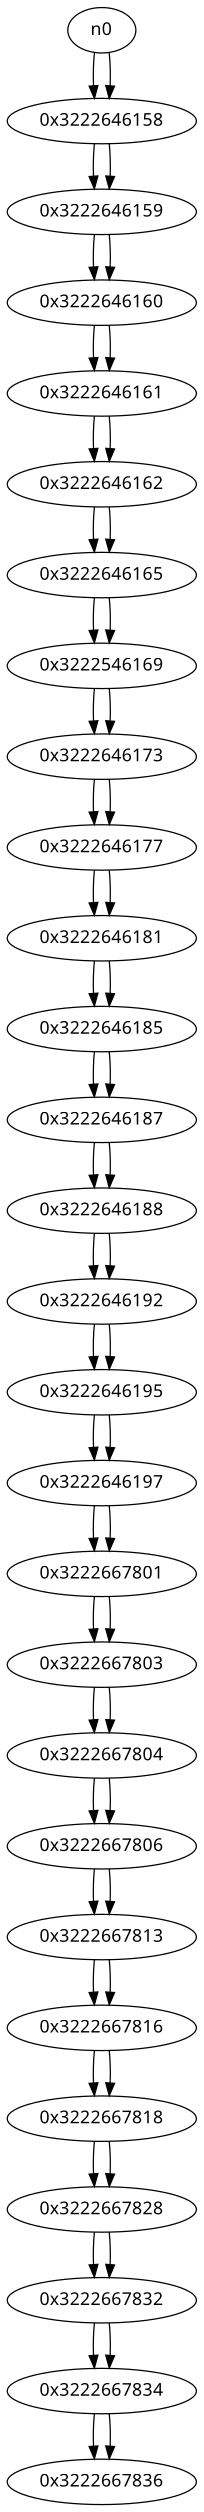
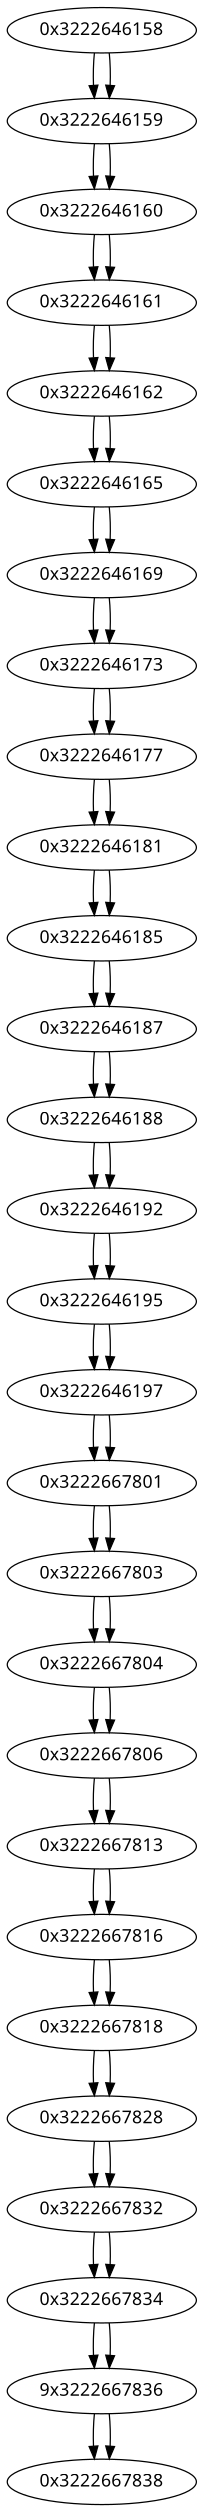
  digraph {
    fontname="Noto Sans"
    node [fontname="Noto Sans"]
    edge [fontname="Noto Sans"]
    n1 [label="0x3222646158"]
    n2 [label="0x3222646159"]
    n3 [label="0x3222646160"]
    n4 [label="0x3222646161"]
    n5 [label="0x3222646162"]
    n6 [label="0x3222646165"]
-   n7 [label="0x3222546169"]
+   n7 [label="0x3222646169"]
    n8 [label="0x3222646173"]
    n9 [label="0x3222646177"]
    n10 [label="0x3222646181"]
    n11 [label="0x3222646185"]
    n12 [label="0x3222646187"]
    n13 [label="0x3222646188"]
    n14 [label="0x3222646192"]
    n15 [label="0x3222646195"]
    n16 [label="0x3222646197"]
    n17 [label="0x3222667801"]
    n18 [label="0x3222667803"]
    n19 [label="0x3222667804"]
    n20 [label="0x3222667806"]
    n21 [label="0x3222667813"]
    n22 [label="0x3222667816"]
    n23 [label="0x3222667818"]
    n24 [label="0x3222667828"]
    n25 [label="0x3222667832"]
    n26 [label="0x3222667834"]
-   n27 [label="0x3222667836"]
-   n0
+   n27 [label="9x3222667836"]
+   n28 [label="0x3222667838"]
    n1 -> n2
    n1 -> n2
    n2 -> n3
    n2 -> n3
    n3 -> n4
    n3 -> n4
    n4 -> n5
    n4 -> n5
    n5 -> n6
    n5 -> n6
    n6 -> n7
    n6 -> n7
    n7 -> n8
    n7 -> n8
    n8 -> n9
    n8 -> n9
    n9 -> n10
    n9 -> n10
    n10 -> n11
    n10 -> n11
    n11 -> n12
    n11 -> n12
    n12 -> n13
    n12 -> n13
    n13 -> n14
    n13 -> n14
    n14 -> n15
    n14 -> n15
    n15 -> n16
    n15 -> n16
    n16 -> n17
    n16 -> n17
    n17 -> n18
    n17 -> n18
    n18 -> n19
    n18 -> n19
    n19 -> n20
    n19 -> n20
    n20 -> n21
    n20 -> n21
    n21 -> n22
    n21 -> n22
    n22 -> n23
    n22 -> n23
    n23 -> n24
    n23 -> n24
    n24 -> n25
    n24 -> n25
    n25 -> n26
    n25 -> n26
    n26 -> n27
    n26 -> n27
-   n0 -> n1
-   n0 -> n1
+   n27 -> n28
+   n27 -> n28
  }
